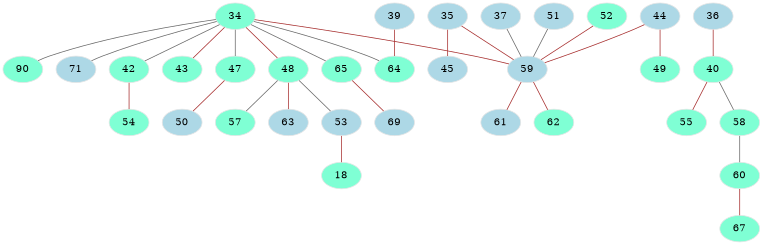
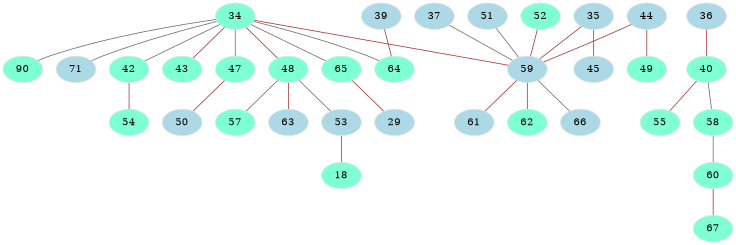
  graph {
    node [color=gray90 fillcolor=aquamarine style=filled]
    edge [color=brown]
    34 [super="+4+11+23"]
    42
    43
    47
    48 [super="+17+19"]
    59 [fillcolor=lightblue super="+27+56"]
    64 [super="+13+15+22+28+29+38"]
    65
    n9 [label=90]
    71 [fillcolor=lightblue]
    54
    50 [fillcolor=lightblue]
    53 [fillcolor=lightblue]
    57
    63 [fillcolor=lightblue]
    61 [fillcolor=lightblue]
    62
-   69 [fillcolor=lightblue]
+   66 [fillcolor=lightblue]
+   69 [fillcolor=lightblue label=29]
    35 [fillcolor=lightblue]
    45 [fillcolor=lightblue]
    40 [super="+16+33"]
    55
    58
    36 [fillcolor=lightblue]
    37 [fillcolor=lightblue]
    39 [fillcolor=lightblue]
    60
    44 [fillcolor=lightblue]
    49
    n31 [label=18]
    51 [fillcolor=lightblue]
    52
    67
    34 -- 42 [color=gray40]
    34 -- 43
    34 -- 47 [color=gray40]
    34 -- 48
    34 -- 59
    34 -- 64 [color=gray40]
    34 -- 65 [color=gray40]
    34 -- n9 [color=gray40]
    34 -- 71 [color=gray40]
    42 -- 54
    47 -- 50
    48 -- 53 [color=gray40]
    48 -- 57 [color=gray40]
    48 -- 63
    59 -- 61
    59 -- 62
+   59 -- 66 [color=gray40]
    65 -- 69
    53 -- n31
    35 -- 59
    35 -- 45
    40 -- 55
    40 -- 58 [color=gray40]
    58 -- 60 [color=gray40]
    36 -- 40
    37 -- 59 [color=gray40]
    39 -- 64
    60 -- 67
    44 -- 59
    44 -- 49
    51 -- 59 [color=gray40]
    52 -- 59
  }
